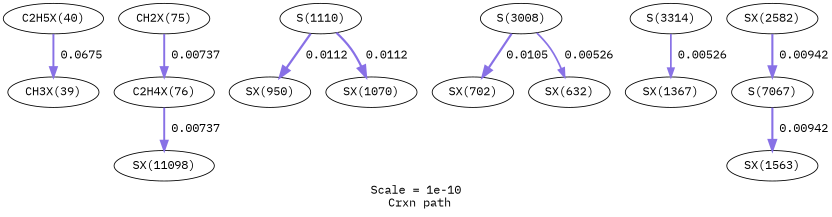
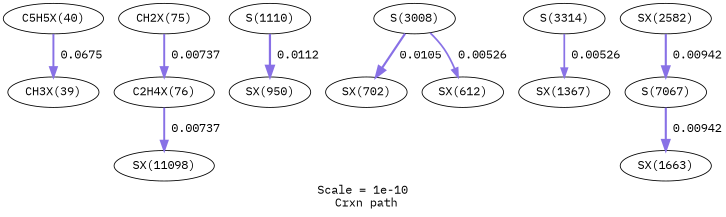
  digraph {
    fontname="IBM Plex Mono"
    label="Scale = 1e-10\l Crxn path"
    node [fontname="IBM Plex Mono"]
    edge [arrowsize=1.15 color="0.7, 0.511, 0.9" fontname="IBM Plex Mono" style="setlinewidth(2.29)"]
-   n1 [label="C2H5X(40)"]
+   n1 [label="C5H5X(40)"]
    n2 [label="CH3X(39)"]
    n3 [label="CH2X(75)"]
    n4 [label="C2H4X(76)"]
    n5 [label="S(1110)"]
    n6 [label="SX(950)"]
-   n7 [label="SX(1070)"]
    n8 [label="S(3008)"]
    n9 [label="SX(702)"]
-   n10 [label="SX(632)"]
+   n10 [label="SX(612)"]
    n11 [label="S(3314)"]
    n12 [label="SX(1367)"]
    n13 [label="S(7067)"]
-   n14 [label="SX(1563)"]
+   n14 [label="SX(1663)"]
    n15 [label="SX(2582)"]
    n16 [label="SX(11098)"]
    n1 -> n2 [color="0.7, 0.508, 0.9" label=" 0.0675" style="setlinewidth(2.31)"]
    n3 -> n4 [color="0.7, 0.507, 0.9" label=" 0.00737"]
    n4 -> n16 [color="0.7, 0.507, 0.9" label=" 0.00737"]
    n5 -> n6 [arrowsize=1.31 label=" 0.0112" style="setlinewidth(2.61)"]
-   n5 -> n7 [arrowsize=1.31 label=" 0.0112" style="setlinewidth(2.61)"]
    n8 -> n9 [arrowsize=1.28 label=" 0.0105" style="setlinewidth(2.56)"]
    n8 -> n10 [arrowsize=1.02 color="0.7, 0.505, 0.9" label=" 0.00526" style="setlinewidth(2.04)"]
    n11 -> n12 [arrowsize=1.02 color="0.7, 0.505, 0.9" label=" 0.00526" style="setlinewidth(2.04)"]
    n13 -> n14 [arrowsize=1.24 color="0.7, 0.509, 0.9" label=" 0.00942" style="setlinewidth(2.48)"]
    n15 -> n13 [arrowsize=1.24 color="0.7, 0.509, 0.9" label=" 0.00942" style="setlinewidth(2.48)"]
  }
